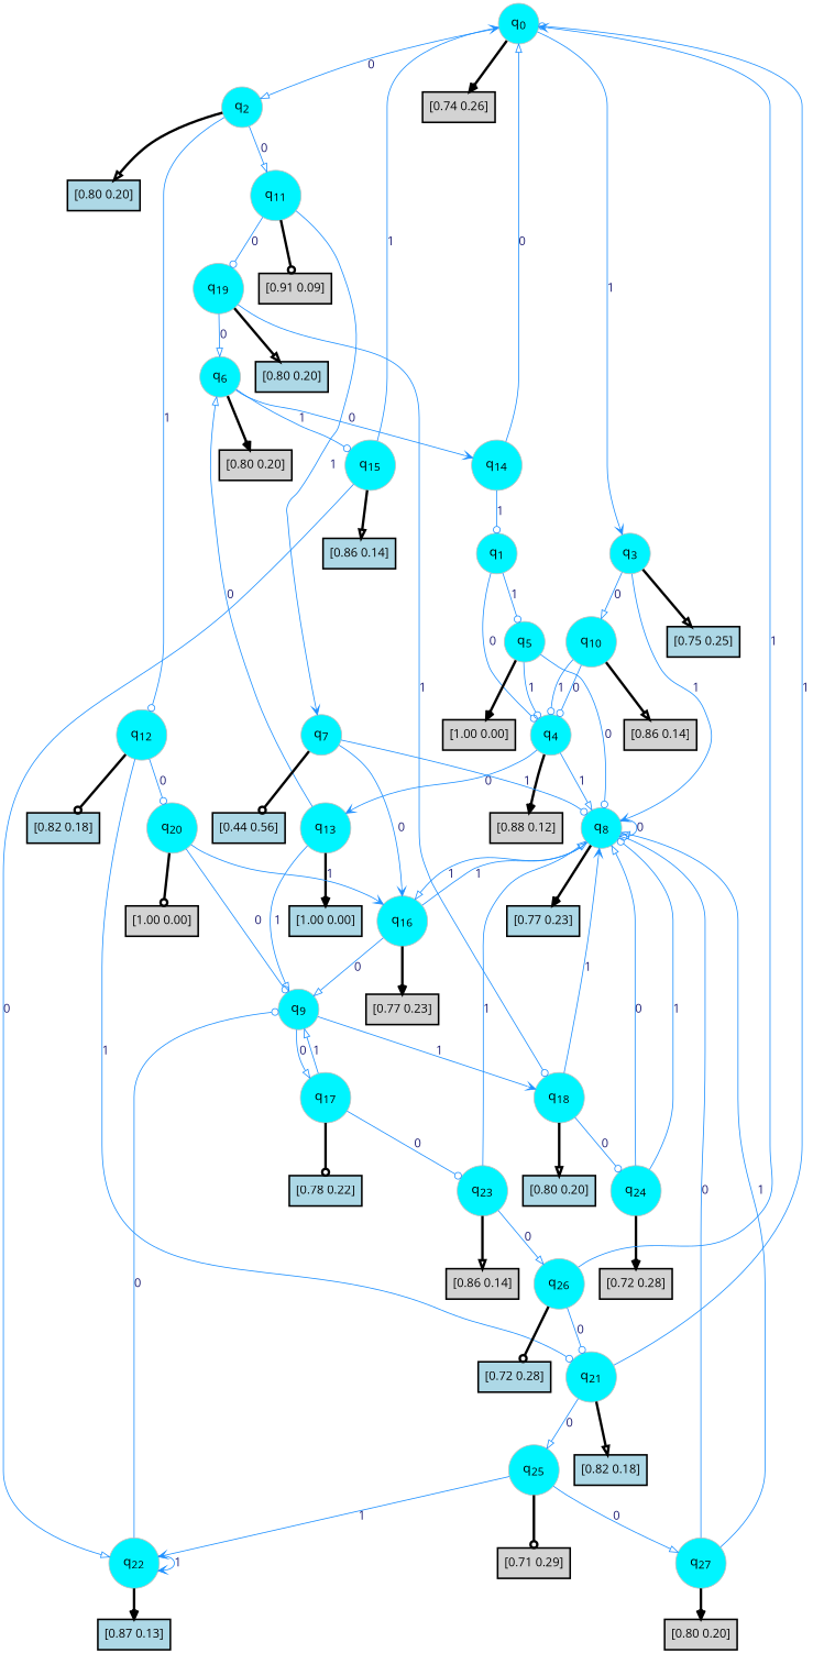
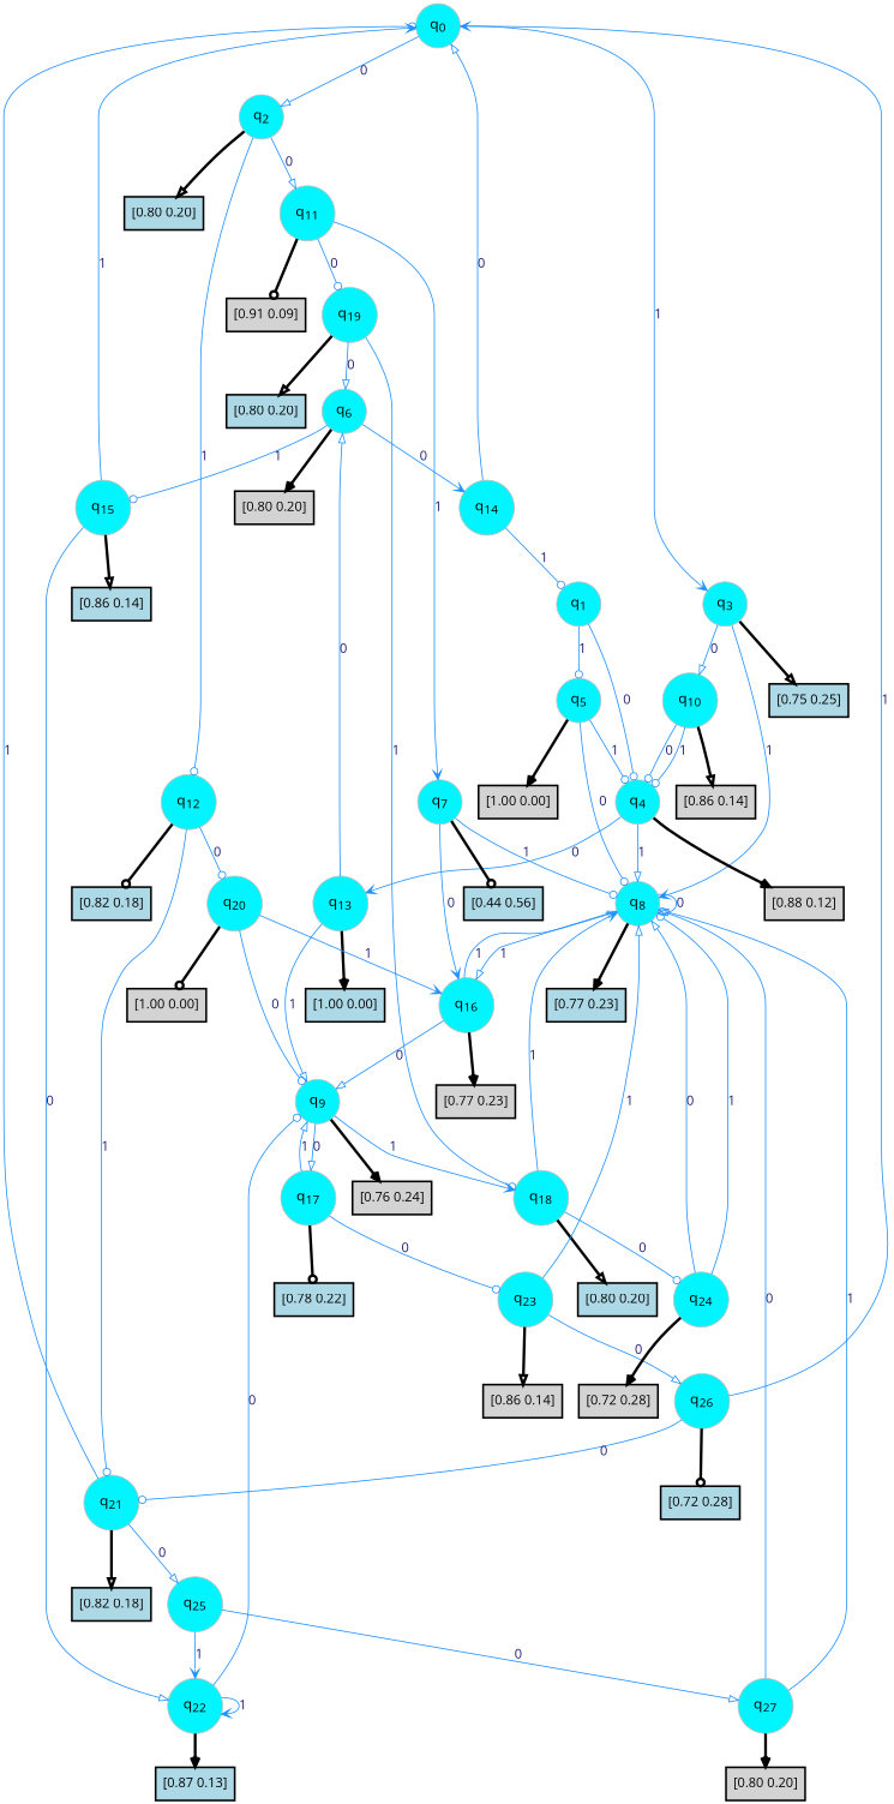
  digraph {
    fontname="Open Sans"
    rankdir=TD
    node [color=gray fillcolor=turquoise1 fontcolor=black fontname="Open Sans" fontsize=16 fontweight=bold shape=circle style=filled]
    edge [arrowhead=onormal arrowsize=1 color=dodgerblue1 fontcolor=midnightblue fontname="Open Sans" fontweight=bold penwidth=1 style=solid weight=20]
    n1 [label=<q<SUB>0</SUB>>]
    n2 [label=<q<SUB>2</SUB>>]
    n3 [label=<q<SUB>3</SUB>>]
-   n4 [color=black fillcolor=lightgrey fontsize=14 label="[0.74 0.26]" penwidth=2 shape=box]
    n5 [label=<q<SUB>11</SUB>>]
    n6 [label=<q<SUB>12</SUB>>]
    n7 [color=black fillcolor=lightblue fontsize=14 label="[0.80 0.20]" penwidth=2 shape=box]
    n8 [label=<q<SUB>8</SUB>>]
    n9 [label=<q<SUB>10</SUB>>]
    n10 [color=black fillcolor=lightblue fontsize=14 label="[0.75 0.25]" penwidth=2 shape=box]
    n11 [label=<q<SUB>1</SUB>>]
    n12 [label=<q<SUB>4</SUB>>]
    n13 [label=<q<SUB>5</SUB>>]
    n14 [label=<q<SUB>13</SUB>>]
    n15 [color=black fillcolor=lightgrey fontsize=14 label="[0.88 0.12]" penwidth=2 shape=box]
    n16 [color=black fillcolor=lightgrey fontsize=14 label="[1.00 0.00]" penwidth=2 shape=box]
    n17 [label=<q<SUB>7</SUB>>]
    n18 [label=<q<SUB>19</SUB>>]
    n19 [color=black fillcolor=lightgrey fontsize=14 label="[0.91 0.09]" penwidth=2 shape=box]
    n20 [label=<q<SUB>20</SUB>>]
    n21 [label=<q<SUB>21</SUB>>]
    n22 [color=black fillcolor=lightblue fontsize=14 label="[0.82 0.18]" penwidth=2 shape=box]
    n23 [label=<q<SUB>16</SUB>>]
    n24 [color=black fillcolor=lightblue fontsize=14 label="[0.77 0.23]" penwidth=2 shape=box]
    n25 [color=black fillcolor=lightgrey fontsize=14 label="[0.86 0.14]" penwidth=2 shape=box]
    n26 [label=<q<SUB>6</SUB>>]
    n27 [label=<q<SUB>9</SUB>>]
    n28 [color=black fillcolor=lightblue fontsize=14 label="[1.00 0.00]" penwidth=2 shape=box]
    n29 [label=<q<SUB>14</SUB>>]
    n30 [label=<q<SUB>15</SUB>>]
    n31 [color=black fillcolor=lightgrey fontsize=14 label="[0.80 0.20]" penwidth=2 shape=box]
    n32 [label=<q<SUB>22</SUB>>]
    n33 [color=black fillcolor=lightblue fontsize=14 label="[0.86 0.14]" penwidth=2 shape=box]
    n34 [color=black fillcolor=lightblue fontsize=14 label="[0.44 0.56]" penwidth=2 shape=box]
    n35 [color=black fillcolor=lightgrey fontsize=14 label="[0.77 0.23]" penwidth=2 shape=box]
    n36 [label=<q<SUB>17</SUB>>]
    n37 [label=<q<SUB>18</SUB>>]
+   n38 [color=black fillcolor=lightgrey fontsize=14 label="[0.76 0.24]" penwidth=2 shape=box]
    n39 [label=<q<SUB>23</SUB>>]
    n40 [color=black fillcolor=lightblue fontsize=14 label="[0.78 0.22]" penwidth=2 shape=box]
    n41 [label=<q<SUB>24</SUB>>]
    n42 [color=black fillcolor=lightblue fontsize=14 label="[0.80 0.20]" penwidth=2 shape=box]
    n43 [color=black fillcolor=lightblue fontsize=14 label="[0.80 0.20]" penwidth=2 shape=box]
    n44 [color=black fillcolor=lightgrey fontsize=14 label="[1.00 0.00]" penwidth=2 shape=box]
    n45 [label=<q<SUB>25</SUB>>]
    n46 [color=black fillcolor=lightblue fontsize=14 label="[0.82 0.18]" penwidth=2 shape=box]
    n47 [color=black fillcolor=lightblue fontsize=14 label="[0.87 0.13]" penwidth=2 shape=box]
    n48 [label=<q<SUB>26</SUB>>]
    n49 [color=black fillcolor=lightgrey fontsize=14 label="[0.86 0.14]" penwidth=2 shape=box]
    n50 [color=black fillcolor=lightgrey fontsize=14 label="[0.72 0.28]" penwidth=2 shape=box]
    n51 [label=<q<SUB>27</SUB>>]
-   n52 [color=black fillcolor=lightgrey fontsize=14 label="[0.71 0.29]" penwidth=2 shape=box]
    n53 [color=black fillcolor=lightblue fontsize=14 label="[0.72 0.28]" penwidth=2 shape=box]
    n54 [color=black fillcolor=lightgrey fontsize=14 label="[0.80 0.20]" penwidth=2 shape=box]
    n1 -> n2 [label=0]
    n1 -> n3 [arrowhead=vee label=1]
-   n1 -> n4 [arrowhead=vee color=black penwidth=3]
    n2 -> n5 [label=0]
    n2 -> n6 [arrowhead=odot label=1]
    n2 -> n7 [color=black penwidth=3]
    n3 -> n8 [arrowhead=vee label=1]
    n3 -> n9 [label=0]
    n3 -> n10 [color=black penwidth=3]
    n5 -> n17 [arrowhead=vee label=1]
    n5 -> n18 [arrowhead=odot label=0]
    n5 -> n19 [arrowhead=odot color=black penwidth=3]
    n6 -> n20 [arrowhead=odot label=0]
    n6 -> n21 [arrowhead=odot label=1]
    n6 -> n22 [arrowhead=odot color=black penwidth=3]
    n8 -> n8 [label=0]
    n8 -> n23 [label=1]
    n8 -> n24 [arrowhead=vee color=black penwidth=3]
    n9 -> n12 [arrowhead=odot label=0]
    n9 -> n12 [arrowhead=odot label=1]
    n9 -> n25 [color=black penwidth=3]
    n11 -> n12 [arrowhead=odot label=0]
    n11 -> n13 [arrowhead=odot label=1]
    n12 -> n8 [label=1]
    n12 -> n14 [arrowhead=vee label=0]
    n12 -> n15 [arrowhead=vee color=black penwidth=3]
    n13 -> n8 [arrowhead=odot label=0]
    n13 -> n12 [arrowhead=odot label=1]
    n13 -> n16 [arrowhead=vee color=black penwidth=3]
    n14 -> n26 [label=0]
    n14 -> n27 [label=1]
    n14 -> n28 [arrowhead=vee color=black penwidth=3]
    n17 -> n8 [arrowhead=odot label=1]
    n17 -> n23 [arrowhead=vee label=0]
    n17 -> n34 [arrowhead=odot color=black penwidth=3]
    n18 -> n26 [label=0]
    n18 -> n37 [arrowhead=odot label=1]
    n18 -> n43 [color=black penwidth=3]
    n20 -> n23 [arrowhead=vee label=1]
    n20 -> n27 [arrowhead=odot label=0]
    n20 -> n44 [arrowhead=odot color=black penwidth=3]
    n21 -> n1 [arrowhead=odot label=1]
    n21 -> n45 [label=0]
    n21 -> n46 [color=black penwidth=3]
    n23 -> n8 [label=1]
    n23 -> n27 [label=0]
    n23 -> n35 [arrowhead=vee color=black penwidth=3]
    n26 -> n29 [arrowhead=vee label=0]
    n26 -> n30 [arrowhead=odot label=1]
    n26 -> n31 [arrowhead=vee color=black penwidth=3]
    n27 -> n36 [label=0]
    n27 -> n37 [arrowhead=vee label=1]
+   n27 -> n38 [arrowhead=vee color=black penwidth=3]
    n29 -> n1 [label=0]
    n29 -> n11 [arrowhead=odot label=1]
    n30 -> n1 [arrowhead=vee label=1]
    n30 -> n32 [label=0]
    n30 -> n33 [color=black penwidth=3]
    n32 -> n27 [arrowhead=odot label=0]
    n32 -> n32 [arrowhead=vee label=1]
    n32 -> n47 [arrowhead=vee color=black penwidth=3]
    n36 -> n27 [label=1]
    n36 -> n39 [arrowhead=odot label=0]
    n36 -> n40 [arrowhead=odot color=black penwidth=3]
    n37 -> n8 [arrowhead=vee label=1]
    n37 -> n41 [arrowhead=odot label=0]
    n37 -> n42 [color=black penwidth=3]
    n39 -> n8 [label=1]
    n39 -> n48 [label=0]
    n39 -> n49 [color=black penwidth=3]
    n41 -> n8 [label=0]
    n41 -> n8 [arrowhead=odot label=1]
    n41 -> n50 [arrowhead=vee color=black penwidth=3]
    n45 -> n32 [arrowhead=vee label=1]
    n45 -> n51 [label=0]
-   n45 -> n52 [arrowhead=odot color=black penwidth=3]
    n48 -> n1 [arrowhead=vee label=1]
    n48 -> n21 [arrowhead=odot label=0]
    n48 -> n53 [arrowhead=odot color=black penwidth=3]
    n51 -> n8 [arrowhead=odot label=0]
    n51 -> n8 [label=1]
    n51 -> n54 [arrowhead=vee color=black penwidth=3]
  }
